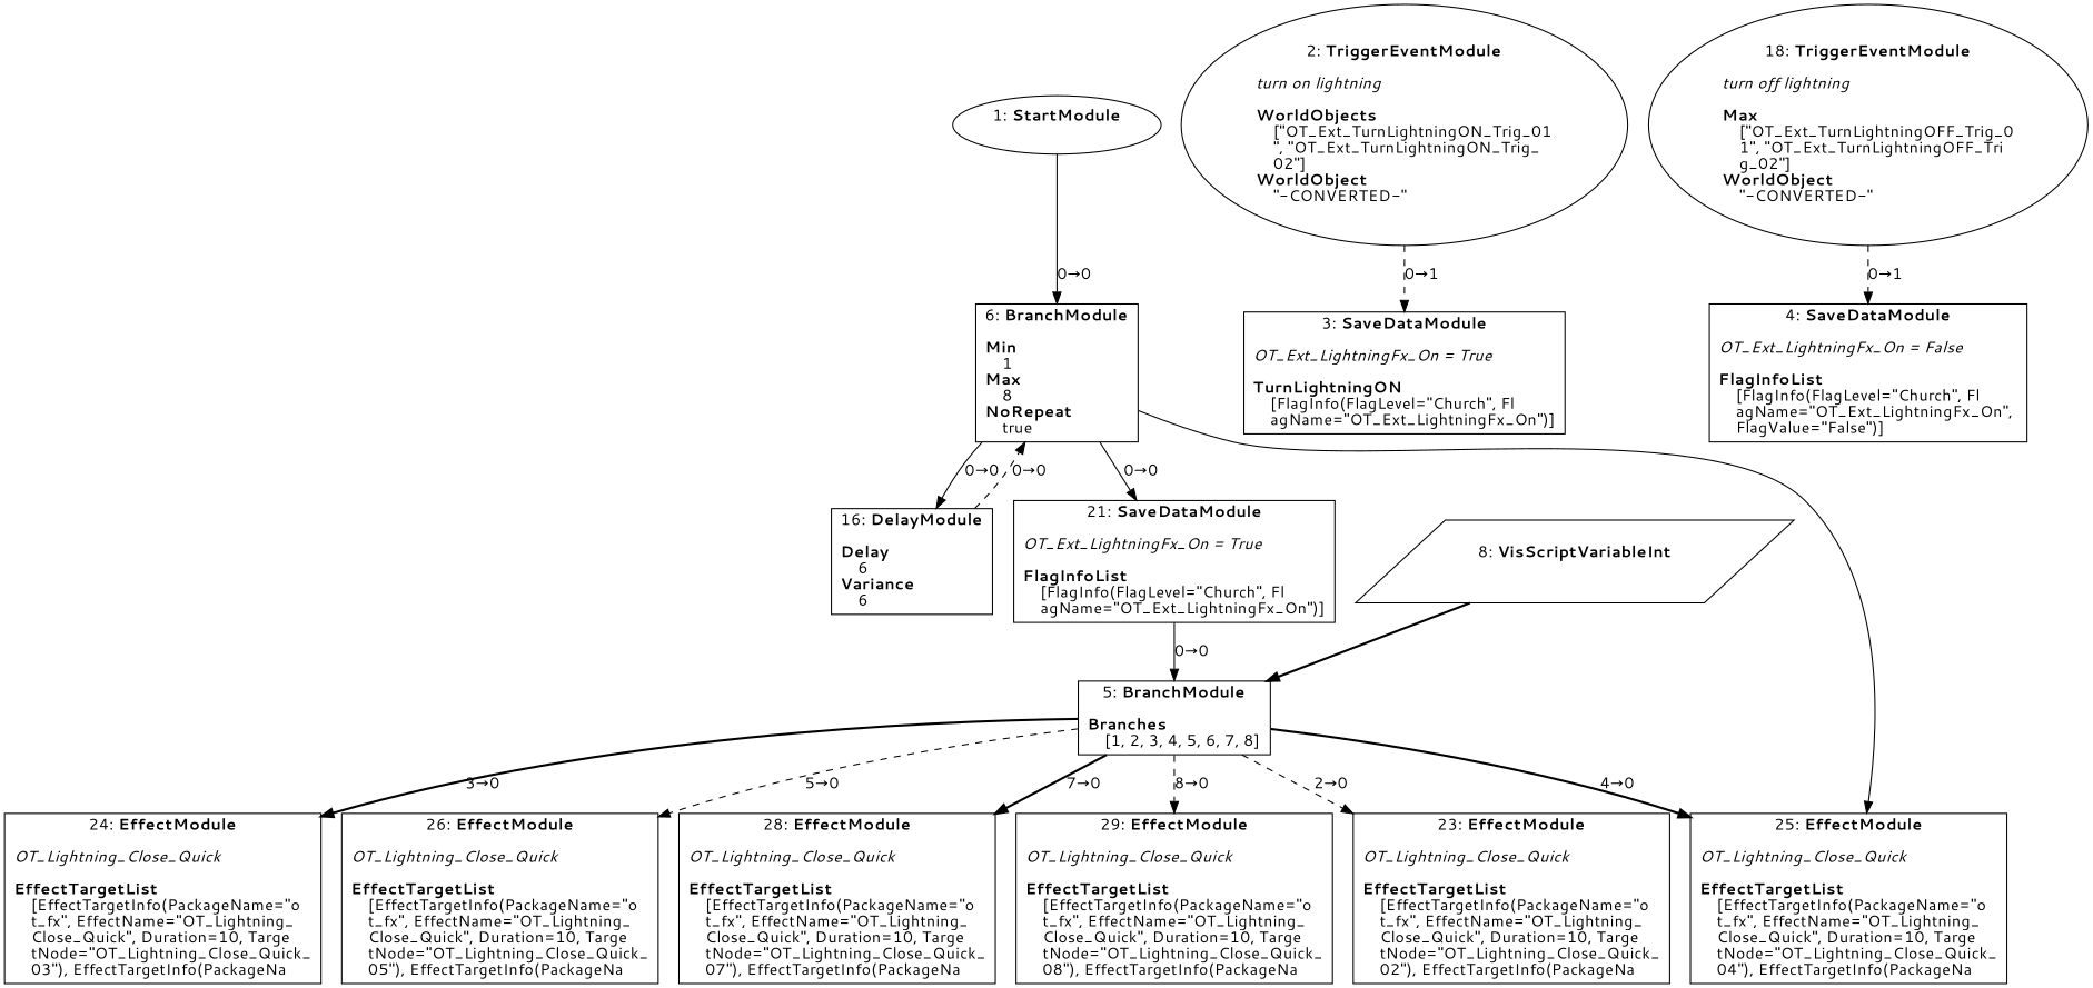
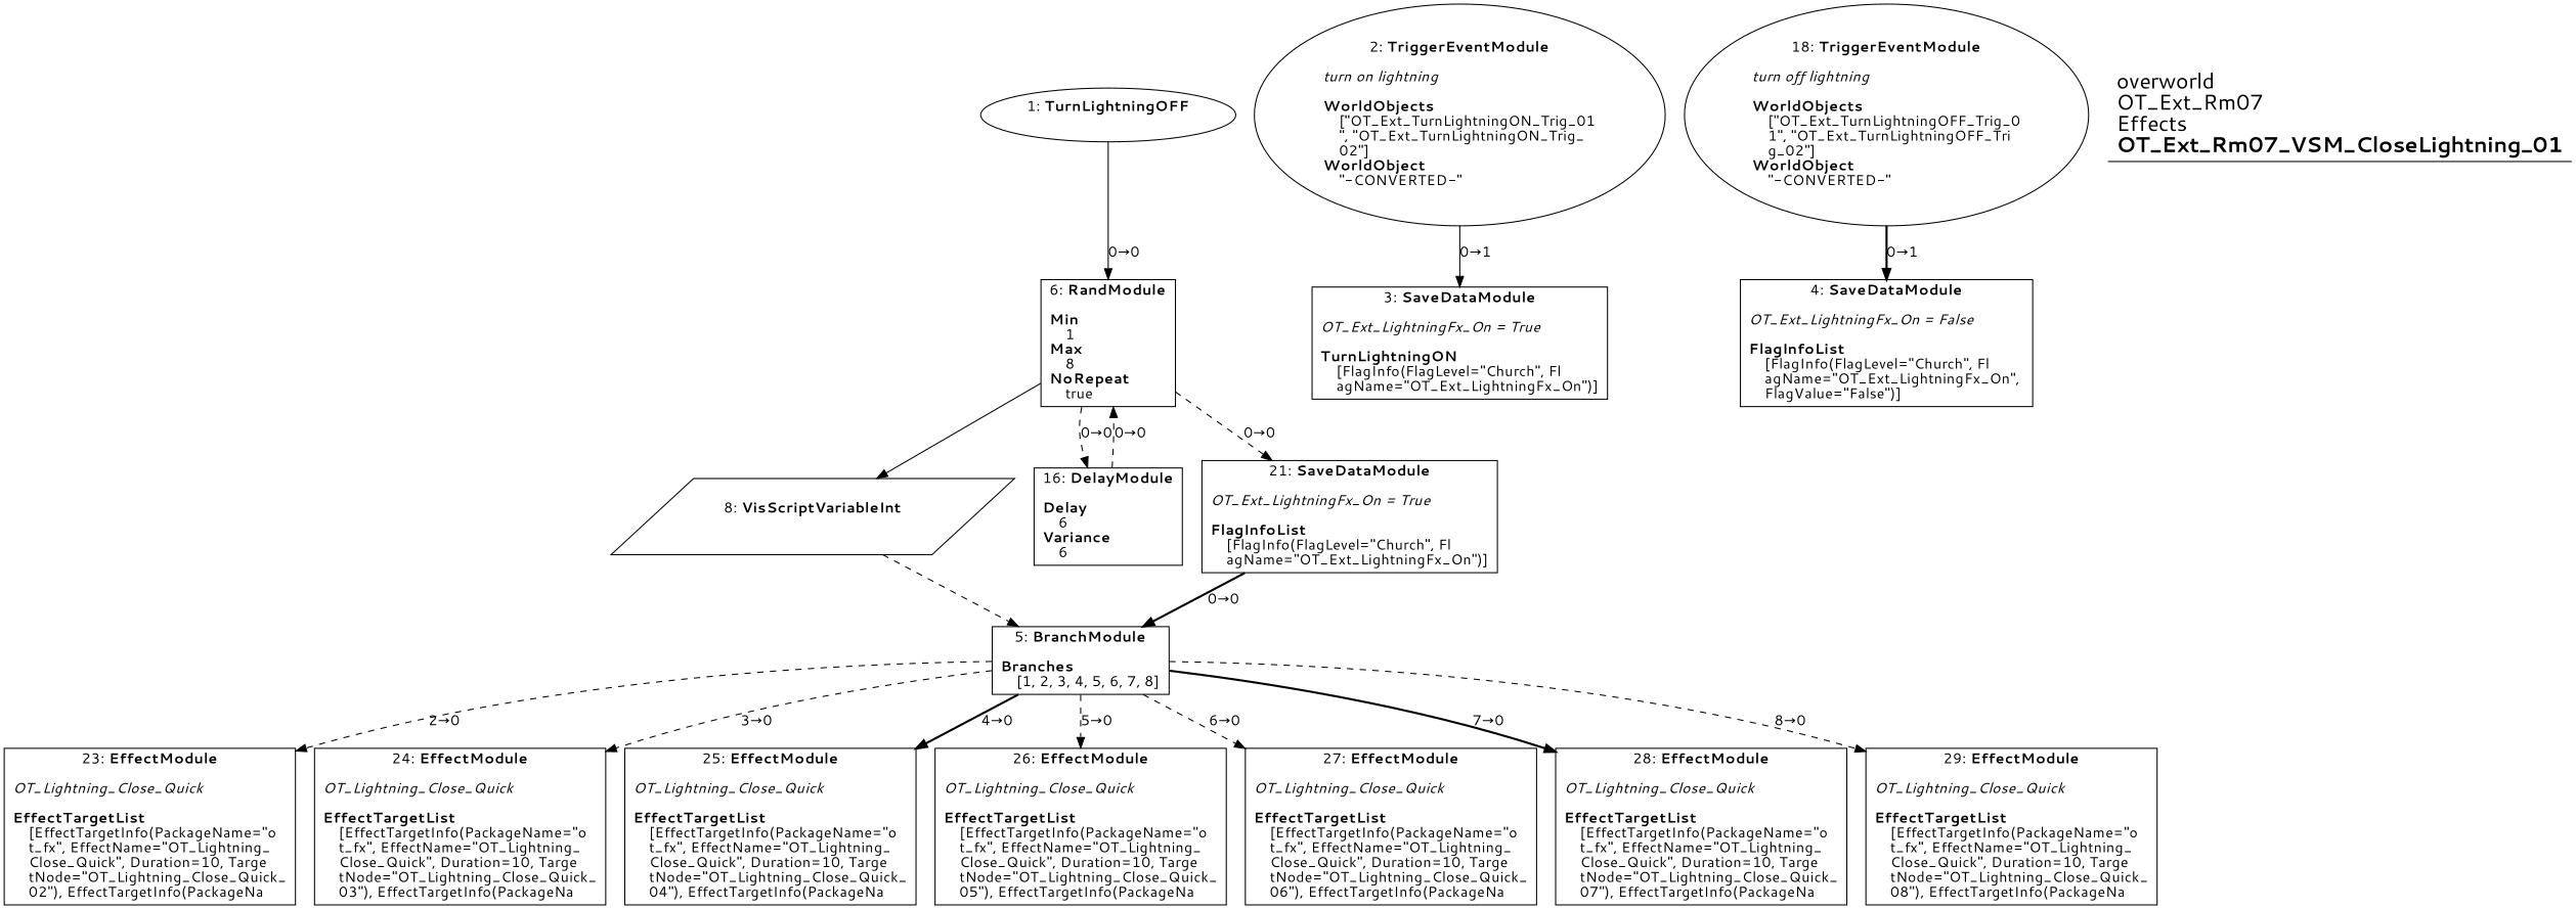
  digraph {
    fontname="Segoe UI"
    splines=spline
    node [fontname="Segoe UI" shape=box]
    edge [fontname="Segoe UI" style=dashed]
-   n1 [label=<1: <b>StartModule</b><br/><br/>> shape=oval]
-   n2 [label=<6: <b>BranchModule</b><br/><br/><b>Min</b><br align="left"/>    1<br align="left"/><b>Max</b><br align="left"/>    8<br align="left"/><b>NoRepeat</b><br align="left"/>    true<br align="left"/>>]
+   n1 [label=<1: <b>TurnLightningOFF</b><br/><br/>> shape=oval]
+   n2 [label=<6: <b>RandModule</b><br/><br/><b>Min</b><br align="left"/>    1<br align="left"/><b>Max</b><br align="left"/>    8<br align="left"/><b>NoRepeat</b><br align="left"/>    true<br align="left"/>>]
    n3 [label=<8: <b>VisScriptVariableInt</b><br/><br/>> shape=parallelogram]
    n4 [label=<16: <b>DelayModule</b><br/><br/><b>Delay</b><br align="left"/>    6<br align="left"/><b>Variance</b><br align="left"/>    6<br align="left"/>>]
    n5 [label=<21: <b>SaveDataModule</b><br/><br/><i>OT_Ext_LightningFx_On = True<br align="left"/></i><br align="left"/><b>FlagInfoList</b><br align="left"/>    [FlagInfo(FlagLevel=&quot;Church&quot;, Fl<br align="left"/>    agName=&quot;OT_Ext_LightningFx_On&quot;)]<br align="left"/>>]
    n6 [label=<5: <b>BranchModule</b><br/><br/><b>Branches</b><br align="left"/>    [1, 2, 3, 4, 5, 6, 7, 8]<br align="left"/>>]
    n7 [label=<2: <b>TriggerEventModule</b><br/><br/><i>turn on lightning<br align="left"/></i><br align="left"/><b>WorldObjects</b><br align="left"/>    [&quot;OT_Ext_TurnLightningON_Trig_01<br align="left"/>    &quot;, &quot;OT_Ext_TurnLightningON_Trig_<br align="left"/>    02&quot;]<br align="left"/><b>WorldObject</b><br align="left"/>    &quot;-CONVERTED-&quot;<br align="left"/>> shape=oval]
    n8 [label=<3: <b>SaveDataModule</b><br/><br/><i>OT_Ext_LightningFx_On = True<br align="left"/></i><br align="left"/><b>TurnLightningON</b><br align="left"/>    [FlagInfo(FlagLevel=&quot;Church&quot;, Fl<br align="left"/>    agName=&quot;OT_Ext_LightningFx_On&quot;)]<br align="left"/>>]
    n9 [label=<4: <b>SaveDataModule</b><br/><br/><i>OT_Ext_LightningFx_On = False<br align="left"/></i><br align="left"/><b>FlagInfoList</b><br align="left"/>    [FlagInfo(FlagLevel=&quot;Church&quot;, Fl<br align="left"/>    agName=&quot;OT_Ext_LightningFx_On&quot;, <br align="left"/>    FlagValue=&quot;False&quot;)]<br align="left"/>>]
    n10 [label=<23: <b>EffectModule</b><br/><br/><i>OT_Lightning_Close_Quick<br align="left"/></i><br align="left"/><b>EffectTargetList</b><br align="left"/>    [EffectTargetInfo(PackageName=&quot;o<br align="left"/>    t_fx&quot;, EffectName=&quot;OT_Lightning_<br align="left"/>    Close_Quick&quot;, Duration=10, Targe<br align="left"/>    tNode=&quot;OT_Lightning_Close_Quick_<br align="left"/>    02&quot;), EffectTargetInfo(PackageNa<br align="left"/>>]
    n11 [label=<24: <b>EffectModule</b><br/><br/><i>OT_Lightning_Close_Quick<br align="left"/></i><br align="left"/><b>EffectTargetList</b><br align="left"/>    [EffectTargetInfo(PackageName=&quot;o<br align="left"/>    t_fx&quot;, EffectName=&quot;OT_Lightning_<br align="left"/>    Close_Quick&quot;, Duration=10, Targe<br align="left"/>    tNode=&quot;OT_Lightning_Close_Quick_<br align="left"/>    03&quot;), EffectTargetInfo(PackageNa<br align="left"/>>]
    n12 [label=<25: <b>EffectModule</b><br/><br/><i>OT_Lightning_Close_Quick<br align="left"/></i><br align="left"/><b>EffectTargetList</b><br align="left"/>    [EffectTargetInfo(PackageName=&quot;o<br align="left"/>    t_fx&quot;, EffectName=&quot;OT_Lightning_<br align="left"/>    Close_Quick&quot;, Duration=10, Targe<br align="left"/>    tNode=&quot;OT_Lightning_Close_Quick_<br align="left"/>    04&quot;), EffectTargetInfo(PackageNa<br align="left"/>>]
    n13 [label=<26: <b>EffectModule</b><br/><br/><i>OT_Lightning_Close_Quick<br align="left"/></i><br align="left"/><b>EffectTargetList</b><br align="left"/>    [EffectTargetInfo(PackageName=&quot;o<br align="left"/>    t_fx&quot;, EffectName=&quot;OT_Lightning_<br align="left"/>    Close_Quick&quot;, Duration=10, Targe<br align="left"/>    tNode=&quot;OT_Lightning_Close_Quick_<br align="left"/>    05&quot;), EffectTargetInfo(PackageNa<br align="left"/>>]
+   n14 [label=<27: <b>EffectModule</b><br/><br/><i>OT_Lightning_Close_Quick<br align="left"/></i><br align="left"/><b>EffectTargetList</b><br align="left"/>    [EffectTargetInfo(PackageName=&quot;o<br align="left"/>    t_fx&quot;, EffectName=&quot;OT_Lightning_<br align="left"/>    Close_Quick&quot;, Duration=10, Targe<br align="left"/>    tNode=&quot;OT_Lightning_Close_Quick_<br align="left"/>    06&quot;), EffectTargetInfo(PackageNa<br align="left"/>>]
    n15 [label=<28: <b>EffectModule</b><br/><br/><i>OT_Lightning_Close_Quick<br align="left"/></i><br align="left"/><b>EffectTargetList</b><br align="left"/>    [EffectTargetInfo(PackageName=&quot;o<br align="left"/>    t_fx&quot;, EffectName=&quot;OT_Lightning_<br align="left"/>    Close_Quick&quot;, Duration=10, Targe<br align="left"/>    tNode=&quot;OT_Lightning_Close_Quick_<br align="left"/>    07&quot;), EffectTargetInfo(PackageNa<br align="left"/>>]
    n16 [label=<29: <b>EffectModule</b><br/><br/><i>OT_Lightning_Close_Quick<br align="left"/></i><br align="left"/><b>EffectTargetList</b><br align="left"/>    [EffectTargetInfo(PackageName=&quot;o<br align="left"/>    t_fx&quot;, EffectName=&quot;OT_Lightning_<br align="left"/>    Close_Quick&quot;, Duration=10, Targe<br align="left"/>    tNode=&quot;OT_Lightning_Close_Quick_<br align="left"/>    08&quot;), EffectTargetInfo(PackageNa<br align="left"/>>]
-   n17 [label=<18: <b>TriggerEventModule</b><br/><br/><i>turn off lightning<br align="left"/></i><br align="left"/><b>Max</b><br align="left"/>    [&quot;OT_Ext_TurnLightningOFF_Trig_0<br align="left"/>    1&quot;, &quot;OT_Ext_TurnLightningOFF_Tri<br align="left"/>    g_02&quot;]<br align="left"/><b>WorldObject</b><br align="left"/>    &quot;-CONVERTED-&quot;<br align="left"/>> shape=oval]
+   n17 [label=<18: <b>TriggerEventModule</b><br/><br/><i>turn off lightning<br align="left"/></i><br align="left"/><b>WorldObjects</b><br align="left"/>    [&quot;OT_Ext_TurnLightningOFF_Trig_0<br align="left"/>    1&quot;, &quot;OT_Ext_TurnLightningOFF_Tri<br align="left"/>    g_02&quot;]<br align="left"/><b>WorldObject</b><br align="left"/>    &quot;-CONVERTED-&quot;<br align="left"/>> shape=oval]
+   n18 [label=<<font point-size="20">overworld<br align="left"/>OT_Ext_Rm07<br align="left"/>Effects<br align="left"/><b>OT_Ext_Rm07_VSM_CloseLightning_01</b><br align="left"/></font>> shape=underline]
    n1 -> n2 [label="0→0" style=solid]
-   n2 -> n12 [style=solid]
-   n2 -> n4 [label="0→0" style=solid]
-   n2 -> n5 [label="0→0" style=solid]
-   n3 -> n6 [style=bold]
+   n2 -> n3 [style=solid]
+   n2 -> n4 [label="0→0"]
+   n2 -> n5 [label="0→0"]
+   n3 -> n6
    n4 -> n2 [label="0→0"]
-   n5 -> n6 [label="0→0" style=solid]
+   n5 -> n6 [label="0→0" style=bold]
    n6 -> n10 [label="2→0"]
-   n6 -> n11 [label="3→0" style=bold]
+   n6 -> n11 [label="3→0"]
    n6 -> n12 [label="4→0" style=bold]
    n6 -> n13 [label="5→0"]
+   n6 -> n14 [label="6→0"]
    n6 -> n15 [label="7→0" style=bold]
    n6 -> n16 [label="8→0"]
-   n7 -> n8 [label="0→1"]
-   n17 -> n9 [label="0→1"]
+   n7 -> n8 [label="0→1" style=solid]
+   n17 -> n9 [label="0→1" style=bold]
  }
